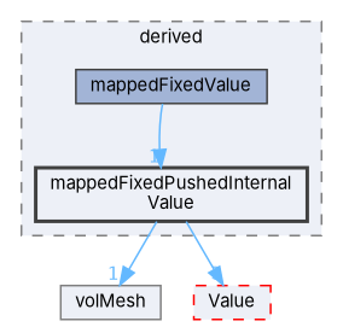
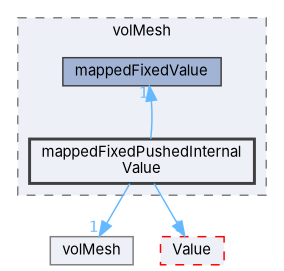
  digraph {
    compound=true
    fontname=Inter
    node [color=grey25 fillcolor="#edf0f7" fontname=Inter fontsize=10 shape=box style=filled]
    edge [color=steelblue1 fontcolor=steelblue1 fontname=Inter fontsize=10 headlabel=1 labeldistance=1.5 labelfontname=Helvetica labelfontsize=10]
    n1 [fillcolor="#a2b4d6" height=0.2 label=mappedFixedValue width=0.4]
    n2 [height=0.2 label="mappedFixedPushedInternal\lValue" style="filled,bold" width=0.4]
    n3 [color=grey50 height=0.2 label=volMesh width=0.4]
    n4 [color=red height=0.2 label=Value style="filled,dashed" width=0.4]
    subgraph cluster_1 {
      bgcolor="#edf0f7"
      fontsize=10
-     label=derived
+     label=volMesh
      pencolor=grey50
      style="filled,dashed"
      n1
      n2
    }
-   n1 -> n2
+   n2 -> n1
    n2 -> n3
    n2 -> n4 [headlabel=3]
  }
